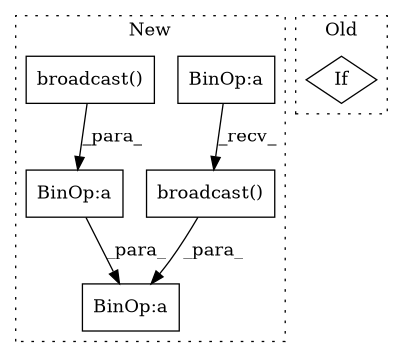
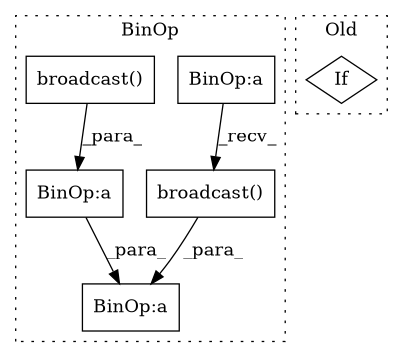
  digraph {
    node [a=82 l=3 s=11790 shape=box]
    n1 [a=75 l="12,1" label="broadcast()" s="11816,11835"]
    n2 [l=26 label="BinOp:a"]
    n3 [label="BinOp:a"]
    n4 [label="BinOp:a" s=11763]
    n5 [a=75 l="12,1" label="broadcast()" s="11793,11812"]
    n6 [a=96 label=If s=11659 shape=diamond]
    subgraph cluster_1 {
-     label=New
+     label=BinOp
      style=dotted
      n1
      n2
      n3
      n4
      n5
    }
    subgraph cluster_2 {
      label=Old
      style=dotted
      n6
    }
    n1 -> n2 [label=_para_]
    n3 -> n2 [label=_para_]
    n4 -> n1 [label=_recv_]
    n5 -> n3 [label=_para_]
  }
